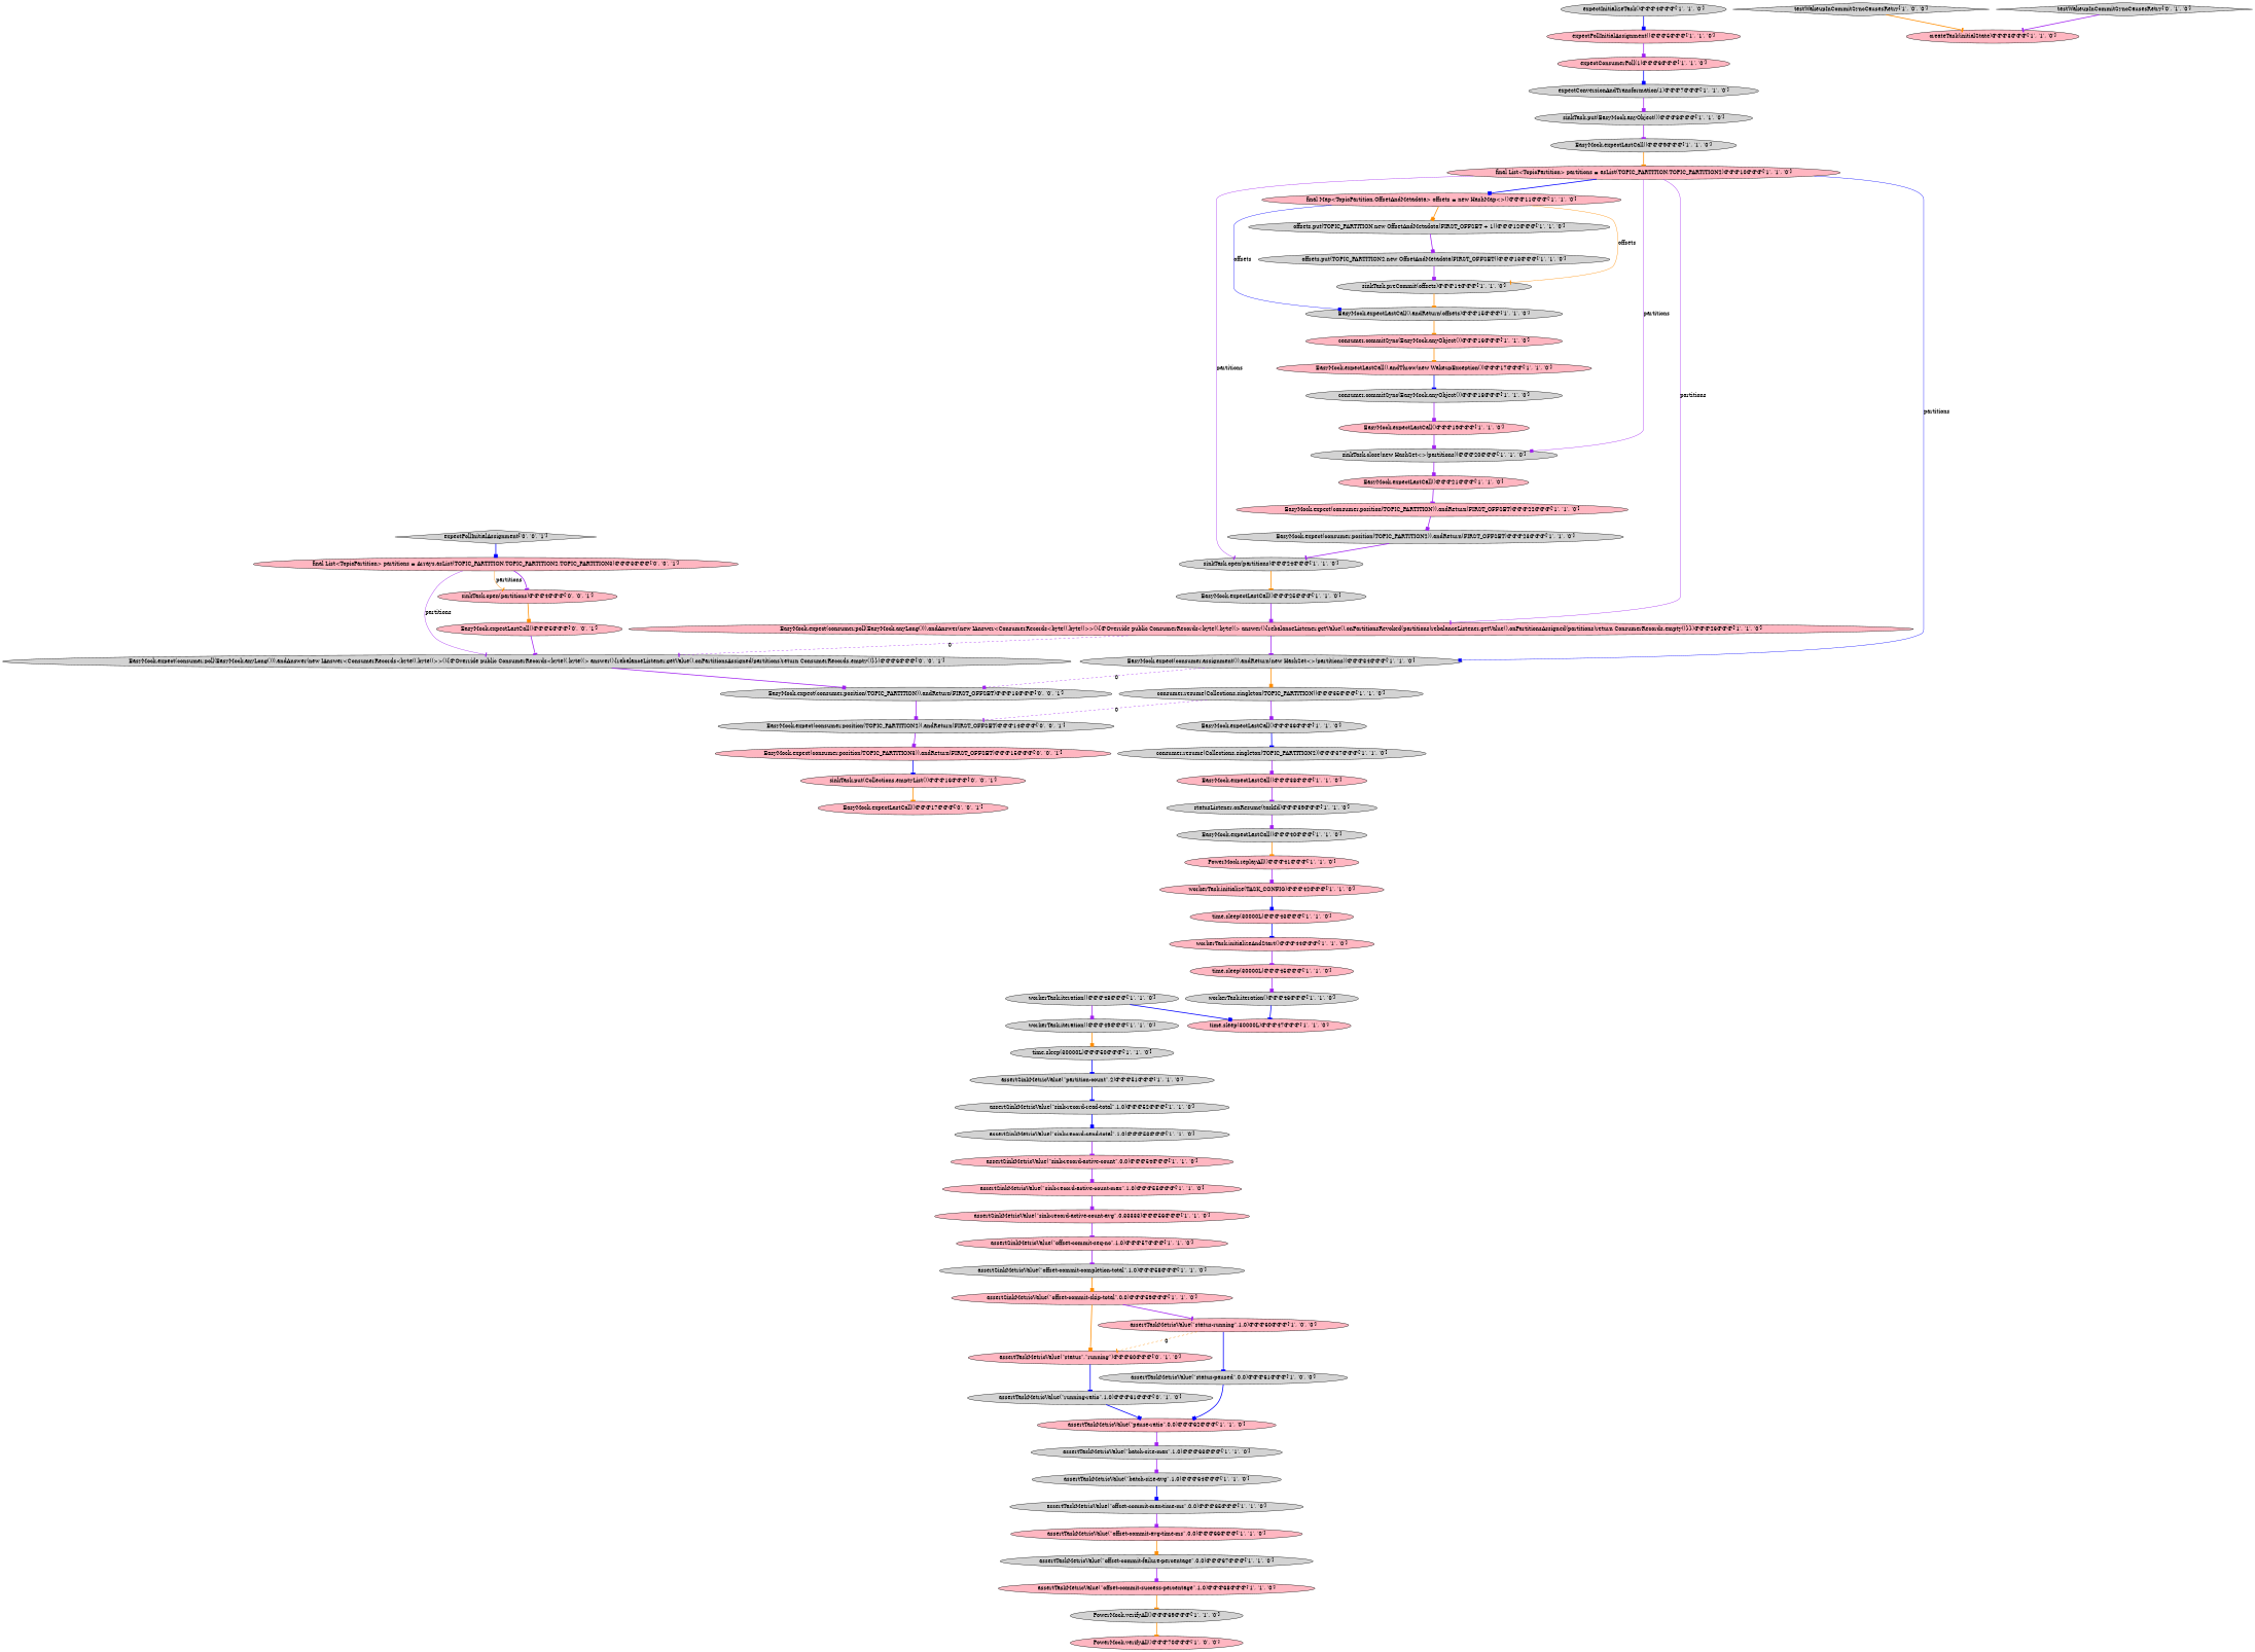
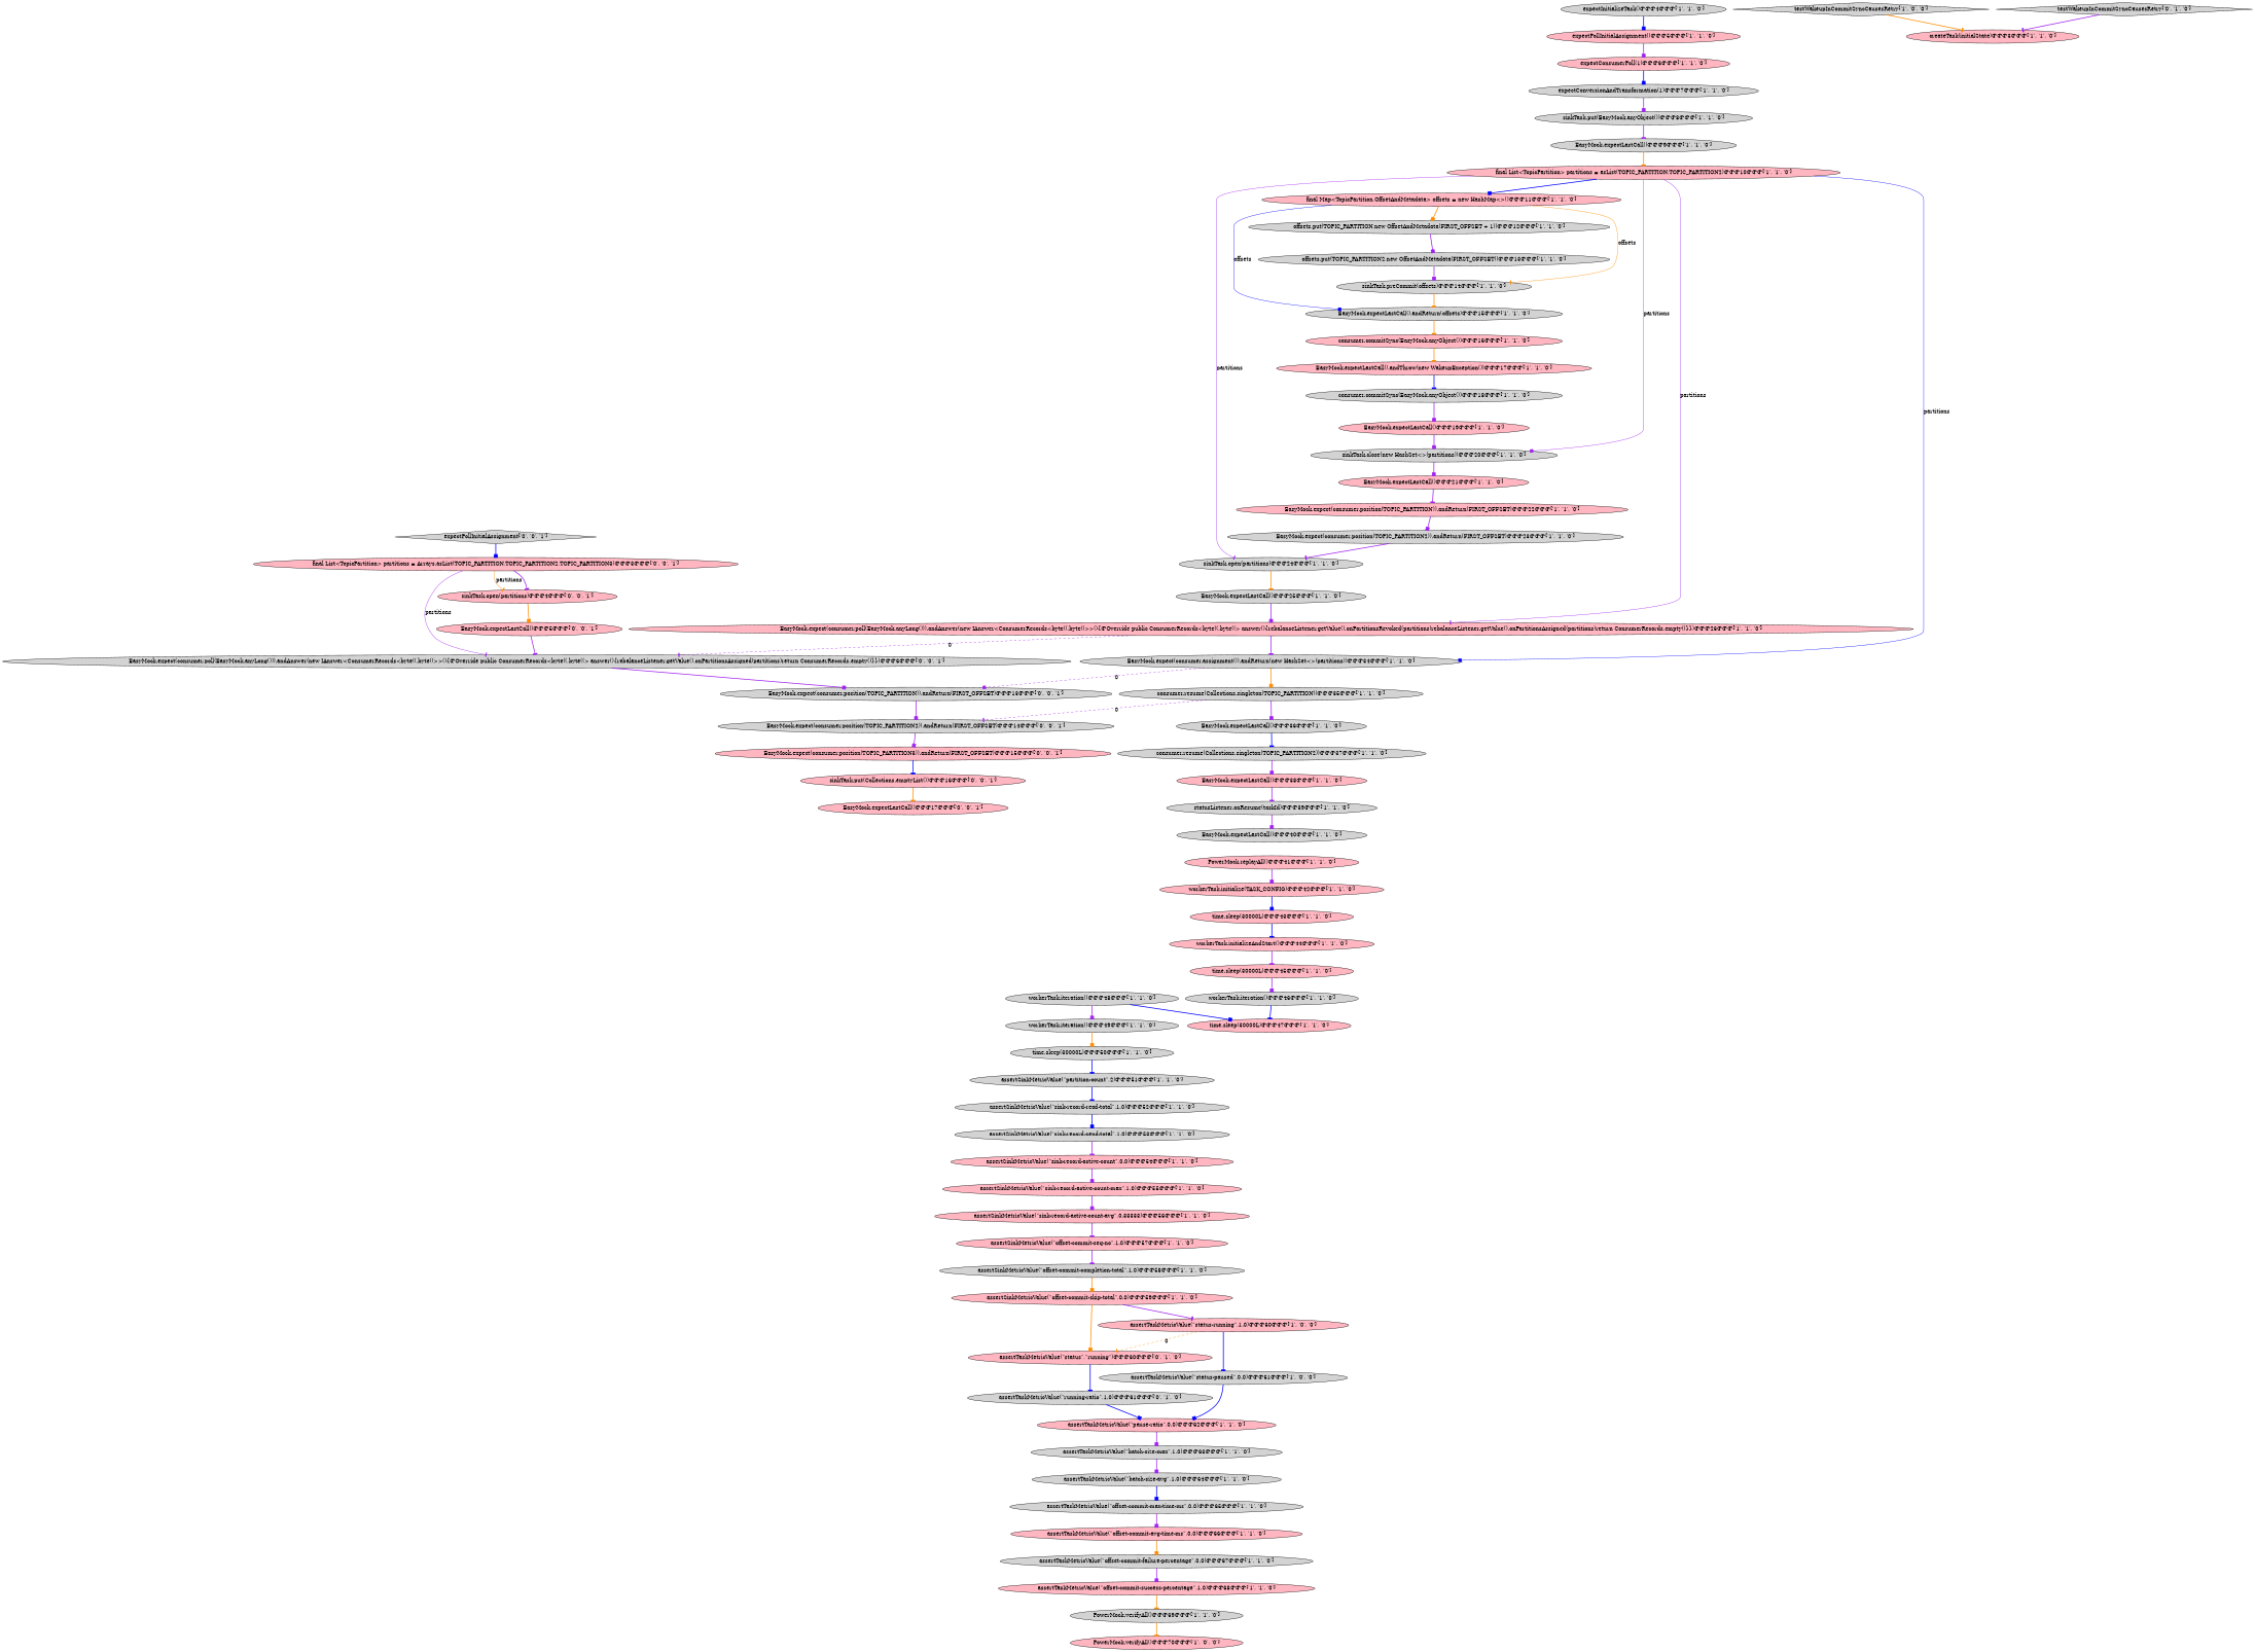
  digraph {
    node [fillcolor=lightgrey shape=ellipse style=filled]
    edge [arrowhead=box color=purple style=bold]
    n1 [fillcolor=lightpink label="assertSinkMetricValue(\"sink-record-active-count-max\",1.0)@@@55@@@['1', '1', '0']"]
    n2 [fillcolor=lightpink label="assertSinkMetricValue(\"sink-record-active-count-avg\",0.33333)@@@56@@@['1', '1', '0']"]
    n3 [fillcolor=lightpink label="assertSinkMetricValue(\"offset-commit-seq-no\",1.0)@@@57@@@['1', '1', '0']"]
    n4 [label="EasyMock.expect(consumer.position(TOPIC_PARTITION)).andReturn(FIRST_OFFSET)@@@13@@@['0', '0', '1']"]
    n5 [label="EasyMock.expect(consumer.position(TOPIC_PARTITION2)).andReturn(FIRST_OFFSET)@@@14@@@['0', '0', '1']"]
    n6 [fillcolor=lightpink label="EasyMock.expect(consumer.position(TOPIC_PARTITION3)).andReturn(FIRST_OFFSET)@@@15@@@['0', '0', '1']"]
    n7 [label="assertSinkMetricValue(\"offset-commit-completion-total\",1.0)@@@58@@@['1', '1', '0']"]
    n8 [fillcolor=lightpink label="assertSinkMetricValue(\"offset-commit-skip-total\",0.0)@@@59@@@['1', '1', '0']"]
    n9 [label="expectInitializeTask()@@@4@@@['1', '1', '0']"]
    n10 [fillcolor=lightpink label="expectPollInitialAssignment()@@@5@@@['1', '1', '0']"]
    n11 [fillcolor=lightpink label="expectConsumerPoll(1)@@@6@@@['1', '1', '0']"]
    n12 [fillcolor=lightpink label="time.sleep(30000L)@@@47@@@['1', '1', '0']"]
    n13 [label="workerTask.iteration()@@@48@@@['1', '1', '0']"]
    n14 [label="workerTask.iteration()@@@49@@@['1', '1', '0']"]
    n15 [fillcolor=lightpink label="EasyMock.expectLastCall()@@@21@@@['1', '1', '0']"]
    n16 [fillcolor=lightpink label="EasyMock.expect(consumer.position(TOPIC_PARTITION)).andReturn(FIRST_OFFSET)@@@22@@@['1', '1', '0']"]
    n17 [label="EasyMock.expect(consumer.position(TOPIC_PARTITION2)).andReturn(FIRST_OFFSET)@@@23@@@['1', '1', '0']"]
    n18 [label="consumer.commitSync(EasyMock.anyObject())@@@18@@@['1', '1', '0']"]
    n19 [fillcolor=lightpink label="EasyMock.expectLastCall()@@@19@@@['1', '1', '0']"]
    n20 [label="sinkTask.close(new HashSet<>(partitions))@@@20@@@['1', '1', '0']"]
    n21 [fillcolor=lightpink label="final List<TopicPartition> partitions = asList(TOPIC_PARTITION,TOPIC_PARTITION2)@@@10@@@['1', '1', '0']"]
    n22 [fillcolor=lightpink label="final Map<TopicPartition,OffsetAndMetadata> offsets = new HashMap<>()@@@11@@@['1', '1', '0']"]
    n23 [label="sinkTask.open(partitions)@@@24@@@['1', '1', '0']"]
    n24 [label="EasyMock.expect(consumer.assignment()).andReturn(new HashSet<>(partitions))@@@34@@@['1', '1', '0']"]
    n25 [fillcolor=lightpink label="EasyMock.expect(consumer.poll(EasyMock.anyLong())).andAnswer(new IAnswer<ConsumerRecords<byte((,byte((>>(){@Override public ConsumerRecords<byte((,byte((> answer(){rebalanceListener.getValue().onPartitionsRevoked(partitions)rebalanceListener.getValue().onPartitionsAssigned(partitions)return ConsumerRecords.empty()}})@@@26@@@['1', '1', '0']"]
    n26 [label="sinkTask.preCommit(offsets)@@@14@@@['1', '1', '0']"]
    n27 [label="offsets.put(TOPIC_PARTITION,new OffsetAndMetadata(FIRST_OFFSET + 1))@@@12@@@['1', '1', '0']"]
    n28 [label="EasyMock.expectLastCall().andReturn(offsets)@@@15@@@['1', '1', '0']"]
    n29 [label="EasyMock.expectLastCall()@@@25@@@['1', '1', '0']"]
    n30 [label="consumer.resume(Collections.singleton(TOPIC_PARTITION))@@@35@@@['1', '1', '0']"]
    n31 [label="EasyMock.expect(consumer.poll(EasyMock.anyLong())).andAnswer(new IAnswer<ConsumerRecords<byte((,byte((>>(){@Override public ConsumerRecords<byte((,byte((> answer(){rebalanceListener.getValue().onPartitionsAssigned(partitions)return ConsumerRecords.empty()}})@@@6@@@['0', '0', '1']"]
    n32 [label="EasyMock.expectLastCall()@@@40@@@['1', '1', '0']"]
    n33 [fillcolor=lightpink label="PowerMock.replayAll()@@@41@@@['1', '1', '0']"]
    n34 [fillcolor=lightpink label="workerTask.initialize(TASK_CONFIG)@@@42@@@['1', '1', '0']"]
    n35 [label="EasyMock.expectLastCall()@@@9@@@['1', '1', '0']"]
    n36 [fillcolor=lightpink label="sinkTask.put(Collections.emptyList())@@@16@@@['0', '0', '1']"]
    n37 [fillcolor=lightpink label="EasyMock.expectLastCall()@@@17@@@['0', '0', '1']"]
    n38 [fillcolor=lightpink label="workerTask.initializeAndStart()@@@44@@@['1', '1', '0']"]
    n39 [fillcolor=lightpink label="time.sleep(30000L)@@@45@@@['1', '1', '0']"]
    n40 [label="workerTask.iteration()@@@46@@@['1', '1', '0']"]
    n41 [fillcolor=lightpink label="time.sleep(30000L)@@@43@@@['1', '1', '0']"]
    n42 [label="assertTaskMetricValue(\"offset-commit-failure-percentage\",0.0)@@@67@@@['1', '1', '0']"]
    n43 [fillcolor=lightpink label="assertTaskMetricValue(\"offset-commit-success-percentage\",1.0)@@@68@@@['1', '1', '0']"]
    n44 [label="PowerMock.verifyAll()@@@69@@@['1', '1', '0']"]
    n45 [fillcolor=lightpink label="PowerMock.verifyAll()@@@70@@@['1', '0', '0']"]
    n46 [label="time.sleep(30000L)@@@50@@@['1', '1', '0']"]
    n47 [label="assertSinkMetricValue(\"partition-count\",2)@@@51@@@['1', '1', '0']"]
    n48 [label="assertSinkMetricValue(\"sink-record-read-total\",1.0)@@@52@@@['1', '1', '0']"]
    n49 [fillcolor=lightpink label="assertTaskMetricValue(\"offset-commit-avg-time-ms\",0.0)@@@66@@@['1', '1', '0']"]
    n50 [fillcolor=lightpink label="EasyMock.expectLastCall().andThrow(new WakeupException())@@@17@@@['1', '1', '0']"]
    n51 [label="sinkTask.put(EasyMock.anyObject())@@@8@@@['1', '1', '0']"]
    n52 [label="assertTaskMetricValue(\"batch-size-max\",1.0)@@@63@@@['1', '1', '0']"]
    n53 [label="assertTaskMetricValue(\"batch-size-avg\",1.0)@@@64@@@['1', '1', '0']"]
    n54 [label="assertTaskMetricValue(\"offset-commit-max-time-ms\",0.0)@@@65@@@['1', '1', '0']"]
    n55 [label="EasyMock.expectLastCall()@@@36@@@['1', '1', '0']"]
    n56 [label="consumer.resume(Collections.singleton(TOPIC_PARTITION2))@@@37@@@['1', '1', '0']"]
    n57 [fillcolor=lightpink label="EasyMock.expectLastCall()@@@38@@@['1', '1', '0']"]
    n58 [label="assertSinkMetricValue(\"sink-record-send-total\",1.0)@@@53@@@['1', '1', '0']"]
    n59 [fillcolor=lightpink label="assertSinkMetricValue(\"sink-record-active-count\",0.0)@@@54@@@['1', '1', '0']"]
    n60 [label="offsets.put(TOPIC_PARTITION2,new OffsetAndMetadata(FIRST_OFFSET))@@@13@@@['1', '1', '0']"]
    n61 [label="assertTaskMetricValue(\"running-ratio\",1.0)@@@61@@@['0', '1', '0']"]
    n62 [fillcolor=lightpink label="assertTaskMetricValue(\"pause-ratio\",0.0)@@@62@@@['1', '1', '0']"]
    n63 [label="testWakeupInCommitSyncCausesRetry['1', '0', '0']" shape=diamond]
    n64 [fillcolor=lightpink label="createTask(initialState)@@@3@@@['1', '1', '0']"]
    n65 [fillcolor=lightpink label="assertTaskMetricValue(\"status\",\"running\")@@@60@@@['0', '1', '0']"]
    n66 [fillcolor=lightpink label="assertTaskMetricValue(\"status-running\",1.0)@@@60@@@['1', '0', '0']"]
    n67 [label="assertTaskMetricValue(\"status-paused\",0.0)@@@61@@@['1', '0', '0']"]
    n68 [label="statusListener.onResume(taskId)@@@39@@@['1', '1', '0']"]
    n69 [fillcolor=lightpink label="EasyMock.expectLastCall()@@@5@@@['0', '0', '1']"]
    n70 [fillcolor=lightpink label="consumer.commitSync(EasyMock.anyObject())@@@16@@@['1', '1', '0']"]
    n71 [label="expectConversionAndTransformation(1)@@@7@@@['1', '1', '0']"]
    n72 [label="expectPollInitialAssignment['0', '0', '1']" shape=diamond]
    n73 [fillcolor=lightpink label="final List<TopicPartition> partitions = Arrays.asList(TOPIC_PARTITION,TOPIC_PARTITION2,TOPIC_PARTITION3)@@@3@@@['0', '0', '1']"]
    n74 [fillcolor=lightpink label="sinkTask.open(partitions)@@@4@@@['0', '0', '1']"]
    n75 [label="testWakeupInCommitSyncCausesRetry['0', '1', '0']" shape=diamond]
    n1 -> n2
    n2 -> n3 [arrowhead=tee]
    n3 -> n7 [arrowhead=tee]
    n4 -> n5
    n5 -> n6
    n6 -> n36 [arrowhead=tee color=blue]
    n7 -> n8 [color=darkorange]
    n8 -> n65 [color=darkorange]
    n8 -> n66 [arrowhead=tee]
    n9 -> n10 [color=blue]
    n10 -> n11
    n11 -> n71 [color=blue]
    n13 -> n12 [color=blue]
    n13 -> n14
    n14 -> n46 [color=darkorange]
    n15 -> n16 [arrowhead=tee]
    n16 -> n17
    n17 -> n23 [arrowhead=tee]
    n18 -> n19
    n19 -> n20
    n20 -> n15
    n21 -> n20 [label=partitions style=solid]
    n21 -> n22 [color=blue]
    n21 -> n23 [arrowhead=tee label=partitions style=solid]
    n21 -> n24 [color=blue label=partitions style=solid]
    n21 -> n25 [arrowhead=tee label=partitions style=solid]
    n22 -> n26 [arrowhead=tee color=darkorange label=offsets style=solid]
    n22 -> n27 [color=darkorange]
    n22 -> n28 [color=blue label=offsets style=solid]
    n23 -> n29 [arrowhead=tee color=darkorange]
    n24 -> n4 [label=0 style=dashed]
    n24 -> n30 [color=darkorange]
    n25 -> n24 [arrowhead=tee]
    n25 -> n31 [arrowhead=tee label=0 style=dashed]
    n26 -> n28 [arrowhead=tee color=darkorange]
    n27 -> n60
    n28 -> n70 [arrowhead=tee color=darkorange]
    n29 -> n25
    n30 -> n5 [arrowhead=tee label=0 style=dashed]
    n30 -> n55
    n31 -> n4
-   n32 -> n33 [arrowhead=tee color=darkorange]
    n33 -> n34
    n34 -> n41 [color=blue]
    n35 -> n21 [arrowhead=tee color=darkorange]
    n36 -> n37 [arrowhead=tee color=darkorange]
    n38 -> n39 [arrowhead=tee]
    n39 -> n40
    n40 -> n12 [arrowhead=tee color=blue]
    n41 -> n38 [arrowhead=tee color=blue]
    n42 -> n43
    n43 -> n44 [arrowhead=tee color=darkorange]
    n44 -> n45 [arrowhead=tee color=darkorange]
    n46 -> n47 [arrowhead=tee color=blue]
    n47 -> n48 [arrowhead=tee color=blue]
    n48 -> n58 [color=blue]
    n49 -> n42 [color=darkorange]
    n50 -> n18 [arrowhead=tee color=blue]
    n51 -> n35 [arrowhead=tee]
    n52 -> n53
    n53 -> n54 [color=blue]
    n54 -> n49
    n55 -> n56 [arrowhead=tee color=blue]
    n56 -> n57
    n57 -> n68 [arrowhead=tee]
    n58 -> n59 [arrowhead=tee]
    n59 -> n1
    n60 -> n26
    n61 -> n62 [color=blue]
    n62 -> n52
    n63 -> n64 [arrowhead=tee color=darkorange]
    n65 -> n61 [arrowhead=tee color=blue]
    n66 -> n65 [arrowhead=tee color=darkorange label=0 style=dashed]
    n66 -> n67 [arrowhead=tee color=blue]
    n67 -> n62 [color=blue]
    n68 -> n32
    n69 -> n31 [arrowhead=tee]
    n70 -> n50 [arrowhead=tee color=darkorange]
    n71 -> n51
    n72 -> n73 [color=blue]
    n73 -> n31 [arrowhead=tee label=partitions style=solid]
    n73 -> n74 [arrowhead=tee color=darkorange label=partitions style=solid]
    n73 -> n74 [arrowhead=tee]
    n74 -> n69 [color=darkorange]
    n75 -> n64 [arrowhead=tee]
  }
